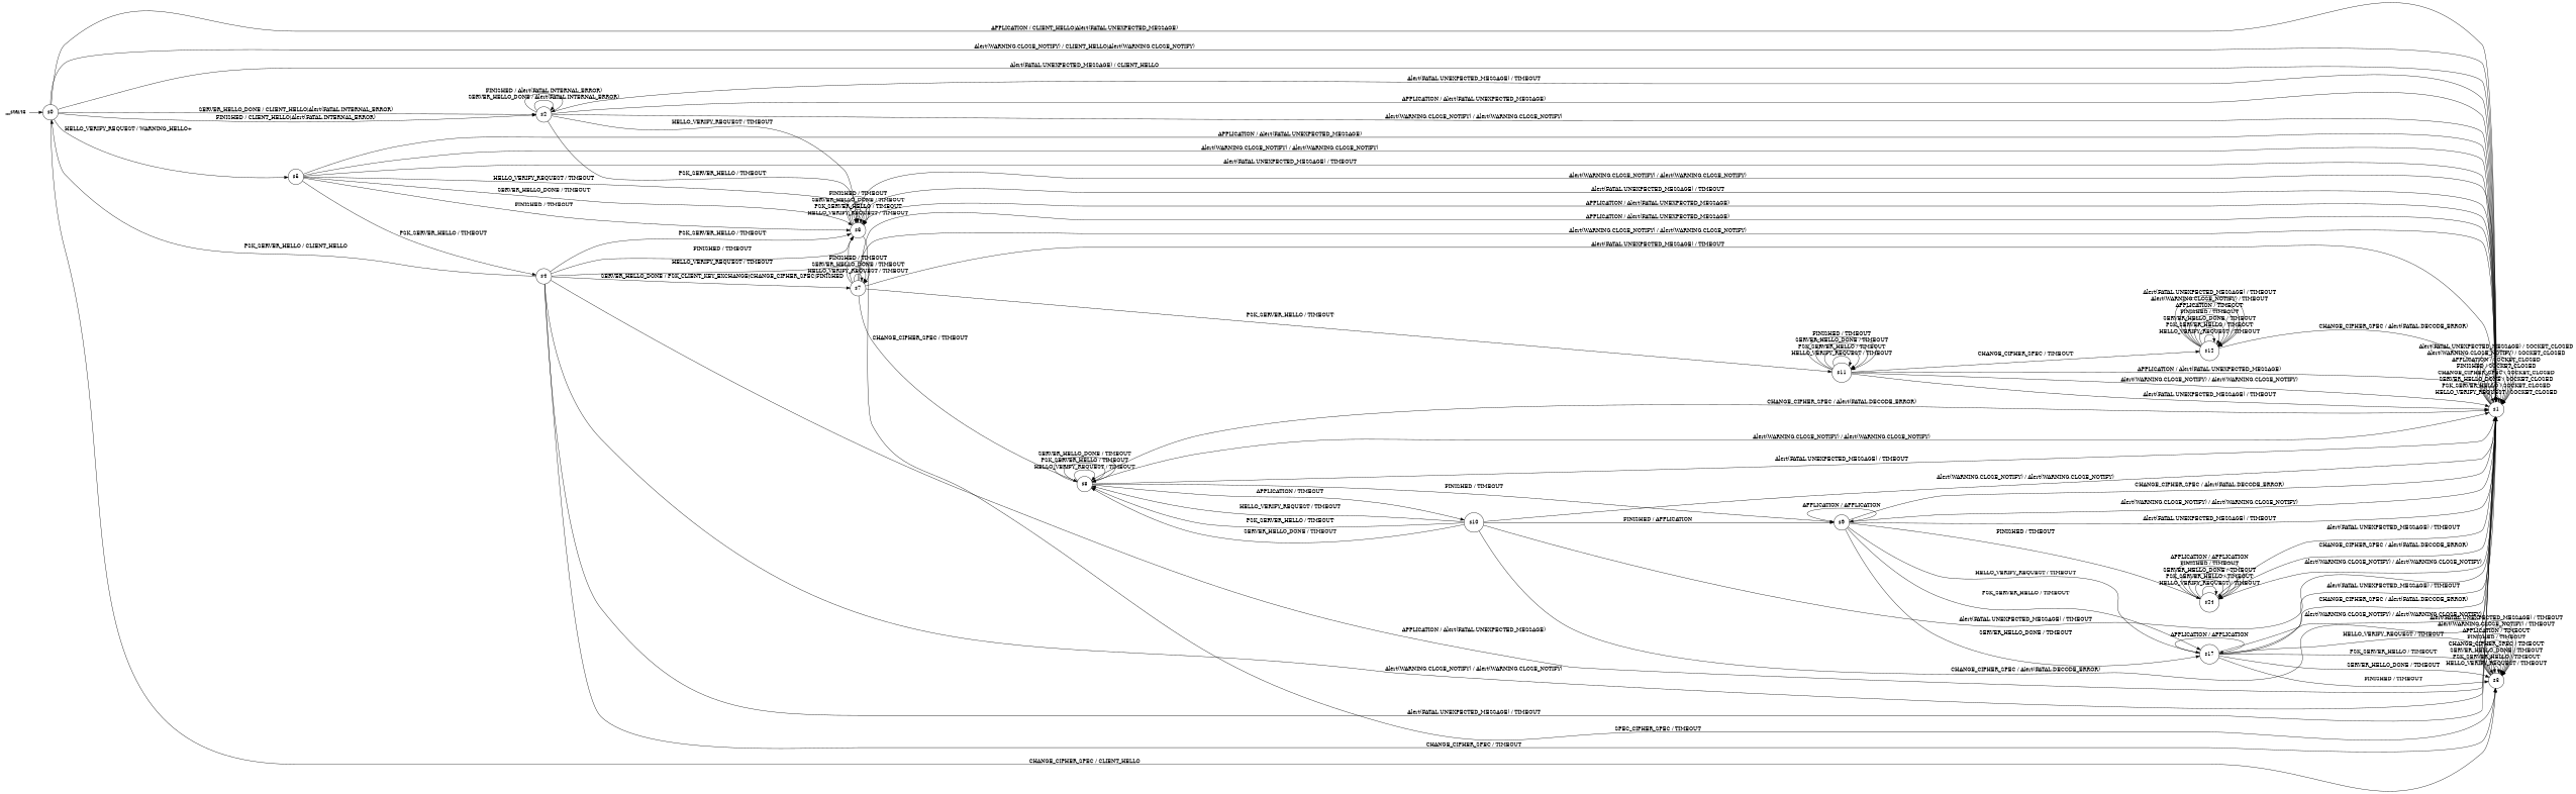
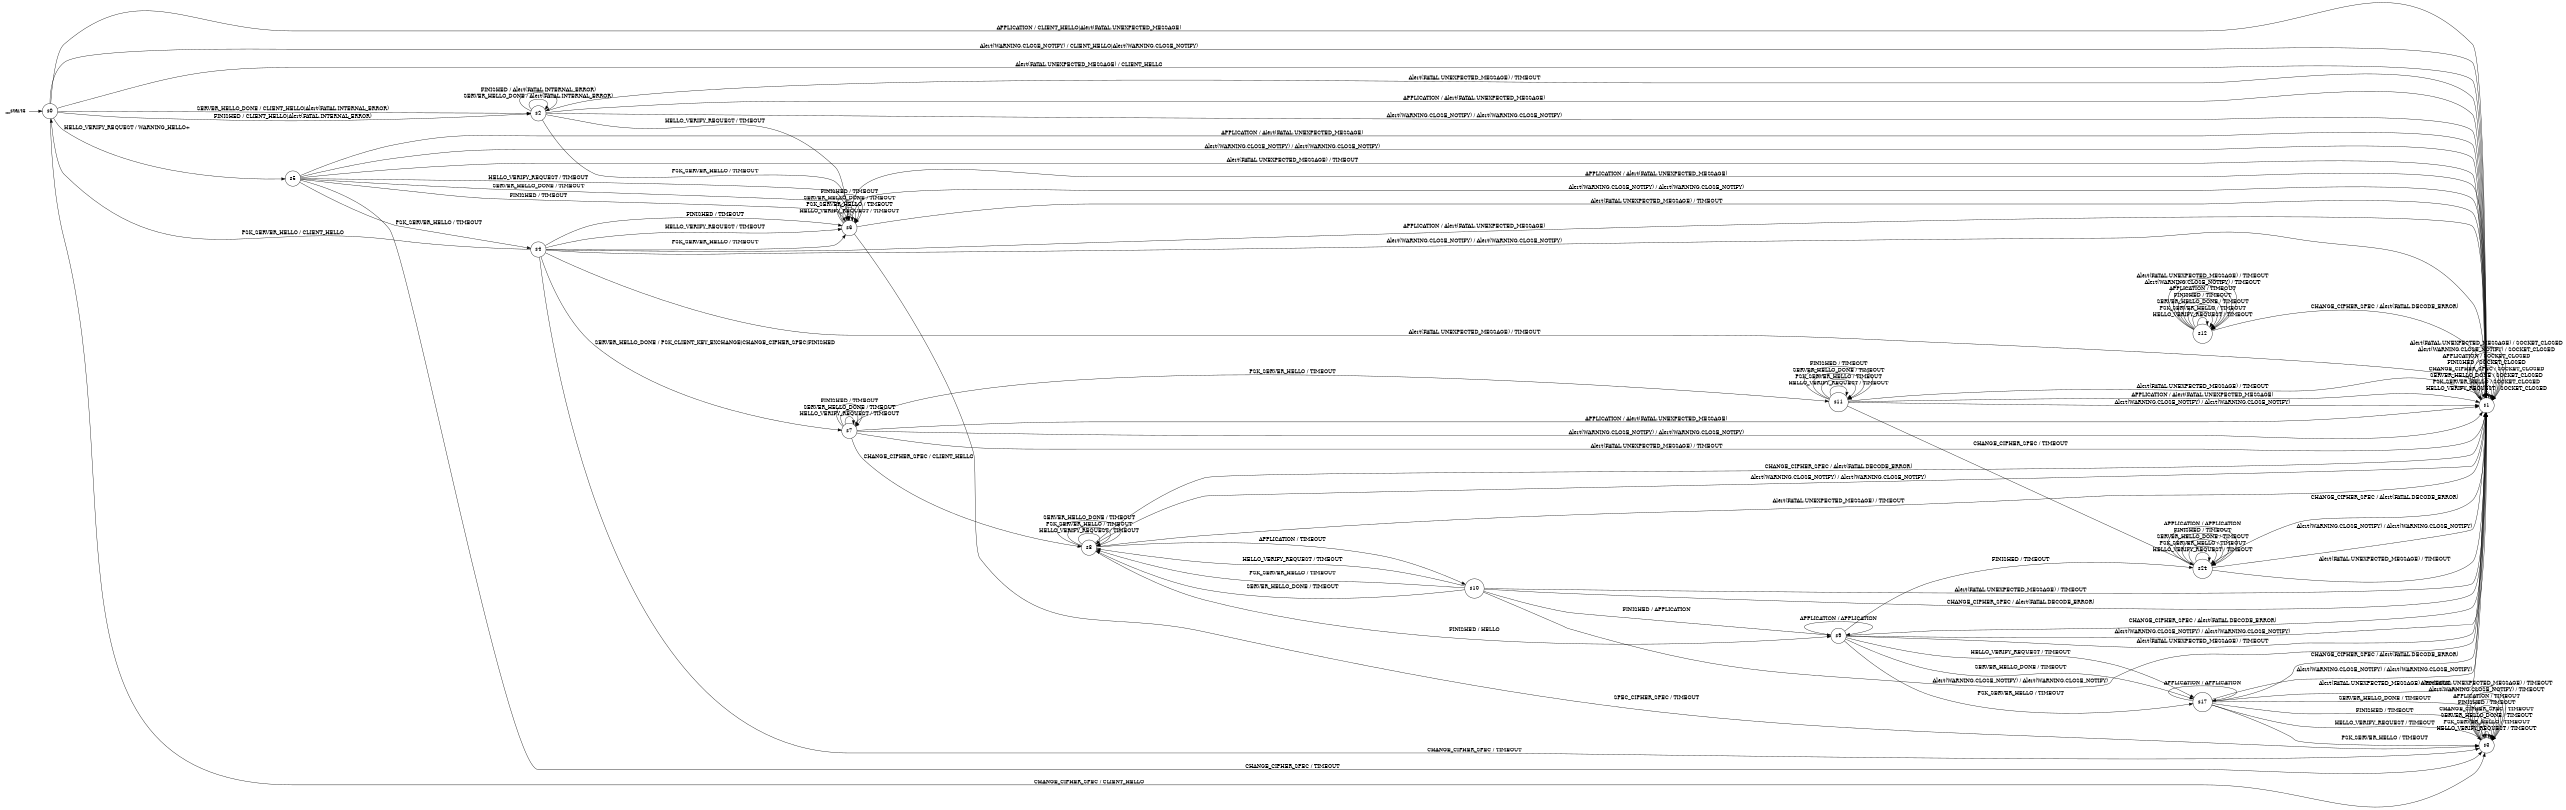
  digraph {
    rankdir=LR
    node [shape=circle]
    n1 [label=s0]
    n2 [label=s1]
    n3 [label=s2]
    n4 [label=s3]
    n5 [label=s5]
    n6 [label=s6]
    n7 [label=s4]
    n8 [label=s7]
    n9 [label=s8]
    n10 [label=s11]
    n11 [label=s9]
    n12 [label=s10]
    n13 [label=s12]
    n14 [label=s17]
    n15 [label=s24]
    n16 [height=0 label=__start3 shape=none width=0]
    n1 -> n2 [label="APPLICATION / CLIENT_HELLO|Alert(FATAL,UNEXPECTED_MESSAGE)"]
    n1 -> n2 [label="Alert(WARNING,CLOSE_NOTIFY) / CLIENT_HELLO|Alert(WARNING,CLOSE_NOTIFY)"]
    n1 -> n2 [label="Alert(FATAL,UNEXPECTED_MESSAGE) / CLIENT_HELLO"]
    n1 -> n3 [label="SERVER_HELLO_DONE / CLIENT_HELLO|Alert(FATAL,INTERNAL_ERROR)"]
    n1 -> n3 [label="FINISHED / CLIENT_HELLO|Alert(FATAL,INTERNAL_ERROR)"]
    n1 -> n4 [label="CHANGE_CIPHER_SPEC / CLIENT_HELLO"]
    n1 -> n5 [label="HELLO_VERIFY_REQUEST / WARNING_HELLO+"]
    n2 -> n2 [label="HELLO_VERIFY_REQUEST / SOCKET_CLOSED"]
    n2 -> n2 [label="PSK_SERVER_HELLO / SOCKET_CLOSED"]
    n2 -> n2 [label="SERVER_HELLO_DONE / SOCKET_CLOSED"]
    n2 -> n2 [label="CHANGE_CIPHER_SPEC / SOCKET_CLOSED"]
    n2 -> n2 [label="FINISHED / SOCKET_CLOSED"]
    n2 -> n2 [label="APPLICATION / SOCKET_CLOSED"]
    n2 -> n2 [label="Alert(WARNING,CLOSE_NOTIFY) / SOCKET_CLOSED"]
    n2 -> n2 [label="Alert(FATAL,UNEXPECTED_MESSAGE) / SOCKET_CLOSED"]
    n3 -> n2 [label="APPLICATION / Alert(FATAL,UNEXPECTED_MESSAGE)"]
    n3 -> n2 [label="Alert(WARNING,CLOSE_NOTIFY) / Alert(WARNING,CLOSE_NOTIFY)"]
    n3 -> n2 [label="Alert(FATAL,UNEXPECTED_MESSAGE) / TIMEOUT"]
    n3 -> n3 [label="SERVER_HELLO_DONE / Alert(FATAL,INTERNAL_ERROR)"]
    n3 -> n3 [label="FINISHED / Alert(FATAL,INTERNAL_ERROR)"]
    n3 -> n6 [label="HELLO_VERIFY_REQUEST / TIMEOUT"]
    n3 -> n6 [label="PSK_SERVER_HELLO / TIMEOUT"]
    n4 -> n4 [label="HELLO_VERIFY_REQUEST / TIMEOUT"]
    n4 -> n4 [label="PSK_SERVER_HELLO / TIMEOUT"]
    n4 -> n4 [label="SERVER_HELLO_DONE / TIMEOUT"]
    n4 -> n4 [label="CHANGE_CIPHER_SPEC / TIMEOUT"]
    n4 -> n4 [label="FINISHED / TIMEOUT"]
    n4 -> n4 [label="APPLICATION / TIMEOUT"]
    n4 -> n4 [label="Alert(WARNING,CLOSE_NOTIFY) / TIMEOUT"]
    n4 -> n4 [label="Alert(FATAL,UNEXPECTED_MESSAGE) / TIMEOUT"]
    n5 -> n2 [label="APPLICATION / Alert(FATAL,UNEXPECTED_MESSAGE)"]
    n5 -> n2 [label="Alert(WARNING,CLOSE_NOTIFY) / Alert(WARNING,CLOSE_NOTIFY)"]
    n5 -> n2 [label="Alert(FATAL,UNEXPECTED_MESSAGE) / TIMEOUT"]
+   n5 -> n4 [label="CHANGE_CIPHER_SPEC / TIMEOUT"]
    n5 -> n6 [label="HELLO_VERIFY_REQUEST / TIMEOUT"]
    n5 -> n6 [label="SERVER_HELLO_DONE / TIMEOUT"]
    n5 -> n6 [label="FINISHED / TIMEOUT"]
    n5 -> n7 [label="PSK_SERVER_HELLO / TIMEOUT"]
    n6 -> n2 [label="APPLICATION / Alert(FATAL,UNEXPECTED_MESSAGE)"]
    n6 -> n2 [label="Alert(WARNING,CLOSE_NOTIFY) / Alert(WARNING,CLOSE_NOTIFY)"]
    n6 -> n2 [label="Alert(FATAL,UNEXPECTED_MESSAGE) / TIMEOUT"]
    n6 -> n4 [label="SPEC_CIPHER_SPEC / TIMEOUT"]
    n6 -> n6 [label="HELLO_VERIFY_REQUEST / TIMEOUT"]
    n6 -> n6 [label="PSK_SERVER_HELLO / TIMEOUT"]
    n6 -> n6 [label="SERVER_HELLO_DONE / TIMEOUT"]
    n6 -> n6 [label="FINISHED / TIMEOUT"]
    n7 -> n1 [label="PSK_SERVER_HELLO / CLIENT_HELLO"]
    n7 -> n2 [label="APPLICATION / Alert(FATAL,UNEXPECTED_MESSAGE)"]
    n7 -> n2 [label="Alert(WARNING,CLOSE_NOTIFY) / Alert(WARNING,CLOSE_NOTIFY)"]
    n7 -> n2 [label="Alert(FATAL,UNEXPECTED_MESSAGE) / TIMEOUT"]
    n7 -> n4 [label="CHANGE_CIPHER_SPEC / TIMEOUT"]
    n7 -> n6 [label="HELLO_VERIFY_REQUEST / TIMEOUT"]
    n7 -> n6 [label="PSK_SERVER_HELLO / TIMEOUT"]
    n7 -> n6 [label="FINISHED / TIMEOUT"]
    n7 -> n8 [label="SERVER_HELLO_DONE / PSK_CLIENT_KEY_EXCHANGE|CHANGE_CIPHER_SPEC|FINISHED"]
    n8 -> n2 [label="APPLICATION / Alert(FATAL,UNEXPECTED_MESSAGE)"]
    n8 -> n2 [label="Alert(WARNING,CLOSE_NOTIFY) / Alert(WARNING,CLOSE_NOTIFY)"]
    n8 -> n2 [label="Alert(FATAL,UNEXPECTED_MESSAGE) / TIMEOUT"]
    n8 -> n8 [label="HELLO_VERIFY_REQUEST / TIMEOUT"]
    n8 -> n8 [label="SERVER_HELLO_DONE / TIMEOUT"]
    n8 -> n8 [label="FINISHED / TIMEOUT"]
-   n8 -> n9 [label="CHANGE_CIPHER_SPEC / TIMEOUT"]
+   n8 -> n9 [label="CHANGE_CIPHER_SPEC / CLIENT_HELLO"]
    n8 -> n10 [label="PSK_SERVER_HELLO / TIMEOUT"]
    n9 -> n2 [label="CHANGE_CIPHER_SPEC / Alert(FATAL,DECODE_ERROR)"]
    n9 -> n2 [label="Alert(WARNING,CLOSE_NOTIFY) / Alert(WARNING,CLOSE_NOTIFY)"]
    n9 -> n2 [label="Alert(FATAL,UNEXPECTED_MESSAGE) / TIMEOUT"]
    n9 -> n9 [label="HELLO_VERIFY_REQUEST / TIMEOUT"]
    n9 -> n9 [label="PSK_SERVER_HELLO / TIMEOUT"]
    n9 -> n9 [label="SERVER_HELLO_DONE / TIMEOUT"]
-   n9 -> n11 [label="FINISHED / TIMEOUT"]
+   n9 -> n11 [label="FINISHED / HELLO"]
    n9 -> n12 [label="APPLICATION / TIMEOUT"]
    n10 -> n2 [label="APPLICATION / Alert(FATAL,UNEXPECTED_MESSAGE)"]
    n10 -> n2 [label="Alert(WARNING,CLOSE_NOTIFY) / Alert(WARNING,CLOSE_NOTIFY)"]
    n10 -> n2 [label="Alert(FATAL,UNEXPECTED_MESSAGE) / TIMEOUT"]
    n10 -> n10 [label="HELLO_VERIFY_REQUEST / TIMEOUT"]
    n10 -> n10 [label="PSK_SERVER_HELLO / TIMEOUT"]
    n10 -> n10 [label="SERVER_HELLO_DONE / TIMEOUT"]
    n10 -> n10 [label="FINISHED / TIMEOUT"]
-   n10 -> n13 [label="CHANGE_CIPHER_SPEC / TIMEOUT"]
+   n10 -> n15 [label="CHANGE_CIPHER_SPEC / TIMEOUT"]
    n11 -> n2 [label="CHANGE_CIPHER_SPEC / Alert(FATAL,DECODE_ERROR)"]
    n11 -> n2 [label="Alert(WARNING,CLOSE_NOTIFY) / Alert(WARNING,CLOSE_NOTIFY)"]
    n11 -> n2 [label="Alert(FATAL,UNEXPECTED_MESSAGE) / TIMEOUT"]
    n11 -> n11 [label="APPLICATION / APPLICATION"]
    n11 -> n14 [label="HELLO_VERIFY_REQUEST / TIMEOUT"]
    n11 -> n14 [label="PSK_SERVER_HELLO / TIMEOUT"]
    n11 -> n14 [label="SERVER_HELLO_DONE / TIMEOUT"]
    n11 -> n15 [label="FINISHED / TIMEOUT"]
    n12 -> n2 [label="CHANGE_CIPHER_SPEC / Alert(FATAL,DECODE_ERROR)"]
    n12 -> n2 [label="Alert(WARNING,CLOSE_NOTIFY) / Alert(WARNING,CLOSE_NOTIFY)"]
    n12 -> n2 [label="Alert(FATAL,UNEXPECTED_MESSAGE) / TIMEOUT"]
    n12 -> n9 [label="HELLO_VERIFY_REQUEST / TIMEOUT"]
    n12 -> n9 [label="PSK_SERVER_HELLO / TIMEOUT"]
    n12 -> n9 [label="SERVER_HELLO_DONE / TIMEOUT"]
    n12 -> n11 [label="FINISHED / APPLICATION"]
    n13 -> n2 [label="CHANGE_CIPHER_SPEC / Alert(FATAL,DECODE_ERROR)"]
    n13 -> n13 [label="HELLO_VERIFY_REQUEST / TIMEOUT"]
    n13 -> n13 [label="PSK_SERVER_HELLO / TIMEOUT"]
    n13 -> n13 [label="SERVER_HELLO_DONE / TIMEOUT"]
    n13 -> n13 [label="FINISHED / TIMEOUT"]
    n13 -> n13 [label="APPLICATION / TIMEOUT"]
    n13 -> n13 [label="Alert(WARNING,CLOSE_NOTIFY) / TIMEOUT"]
    n13 -> n13 [label="Alert(FATAL,UNEXPECTED_MESSAGE) / TIMEOUT"]
    n14 -> n2 [label="CHANGE_CIPHER_SPEC / Alert(FATAL,DECODE_ERROR)"]
    n14 -> n2 [label="Alert(WARNING,CLOSE_NOTIFY) / Alert(WARNING,CLOSE_NOTIFY)"]
    n14 -> n2 [label="Alert(FATAL,UNEXPECTED_MESSAGE) / TIMEOUT"]
    n14 -> n4 [label="HELLO_VERIFY_REQUEST / TIMEOUT"]
    n14 -> n4 [label="PSK_SERVER_HELLO / TIMEOUT"]
    n14 -> n4 [label="SERVER_HELLO_DONE / TIMEOUT"]
    n14 -> n4 [label="FINISHED / TIMEOUT"]
    n14 -> n14 [label="APPLICATION / APPLICATION"]
    n15 -> n2 [label="CHANGE_CIPHER_SPEC / Alert(FATAL,DECODE_ERROR)"]
    n15 -> n2 [label="Alert(WARNING,CLOSE_NOTIFY) / Alert(WARNING,CLOSE_NOTIFY)"]
    n15 -> n2 [label="Alert(FATAL,UNEXPECTED_MESSAGE) / TIMEOUT"]
    n15 -> n15 [label="HELLO_VERIFY_REQUEST / TIMEOUT"]
    n15 -> n15 [label="PSK_SERVER_HELLO / TIMEOUT"]
    n15 -> n15 [label="SERVER_HELLO_DONE / TIMEOUT"]
    n15 -> n15 [label="FINISHED / TIMEOUT"]
    n15 -> n15 [label="APPLICATION / APPLICATION"]
    n16 -> n1
  }
